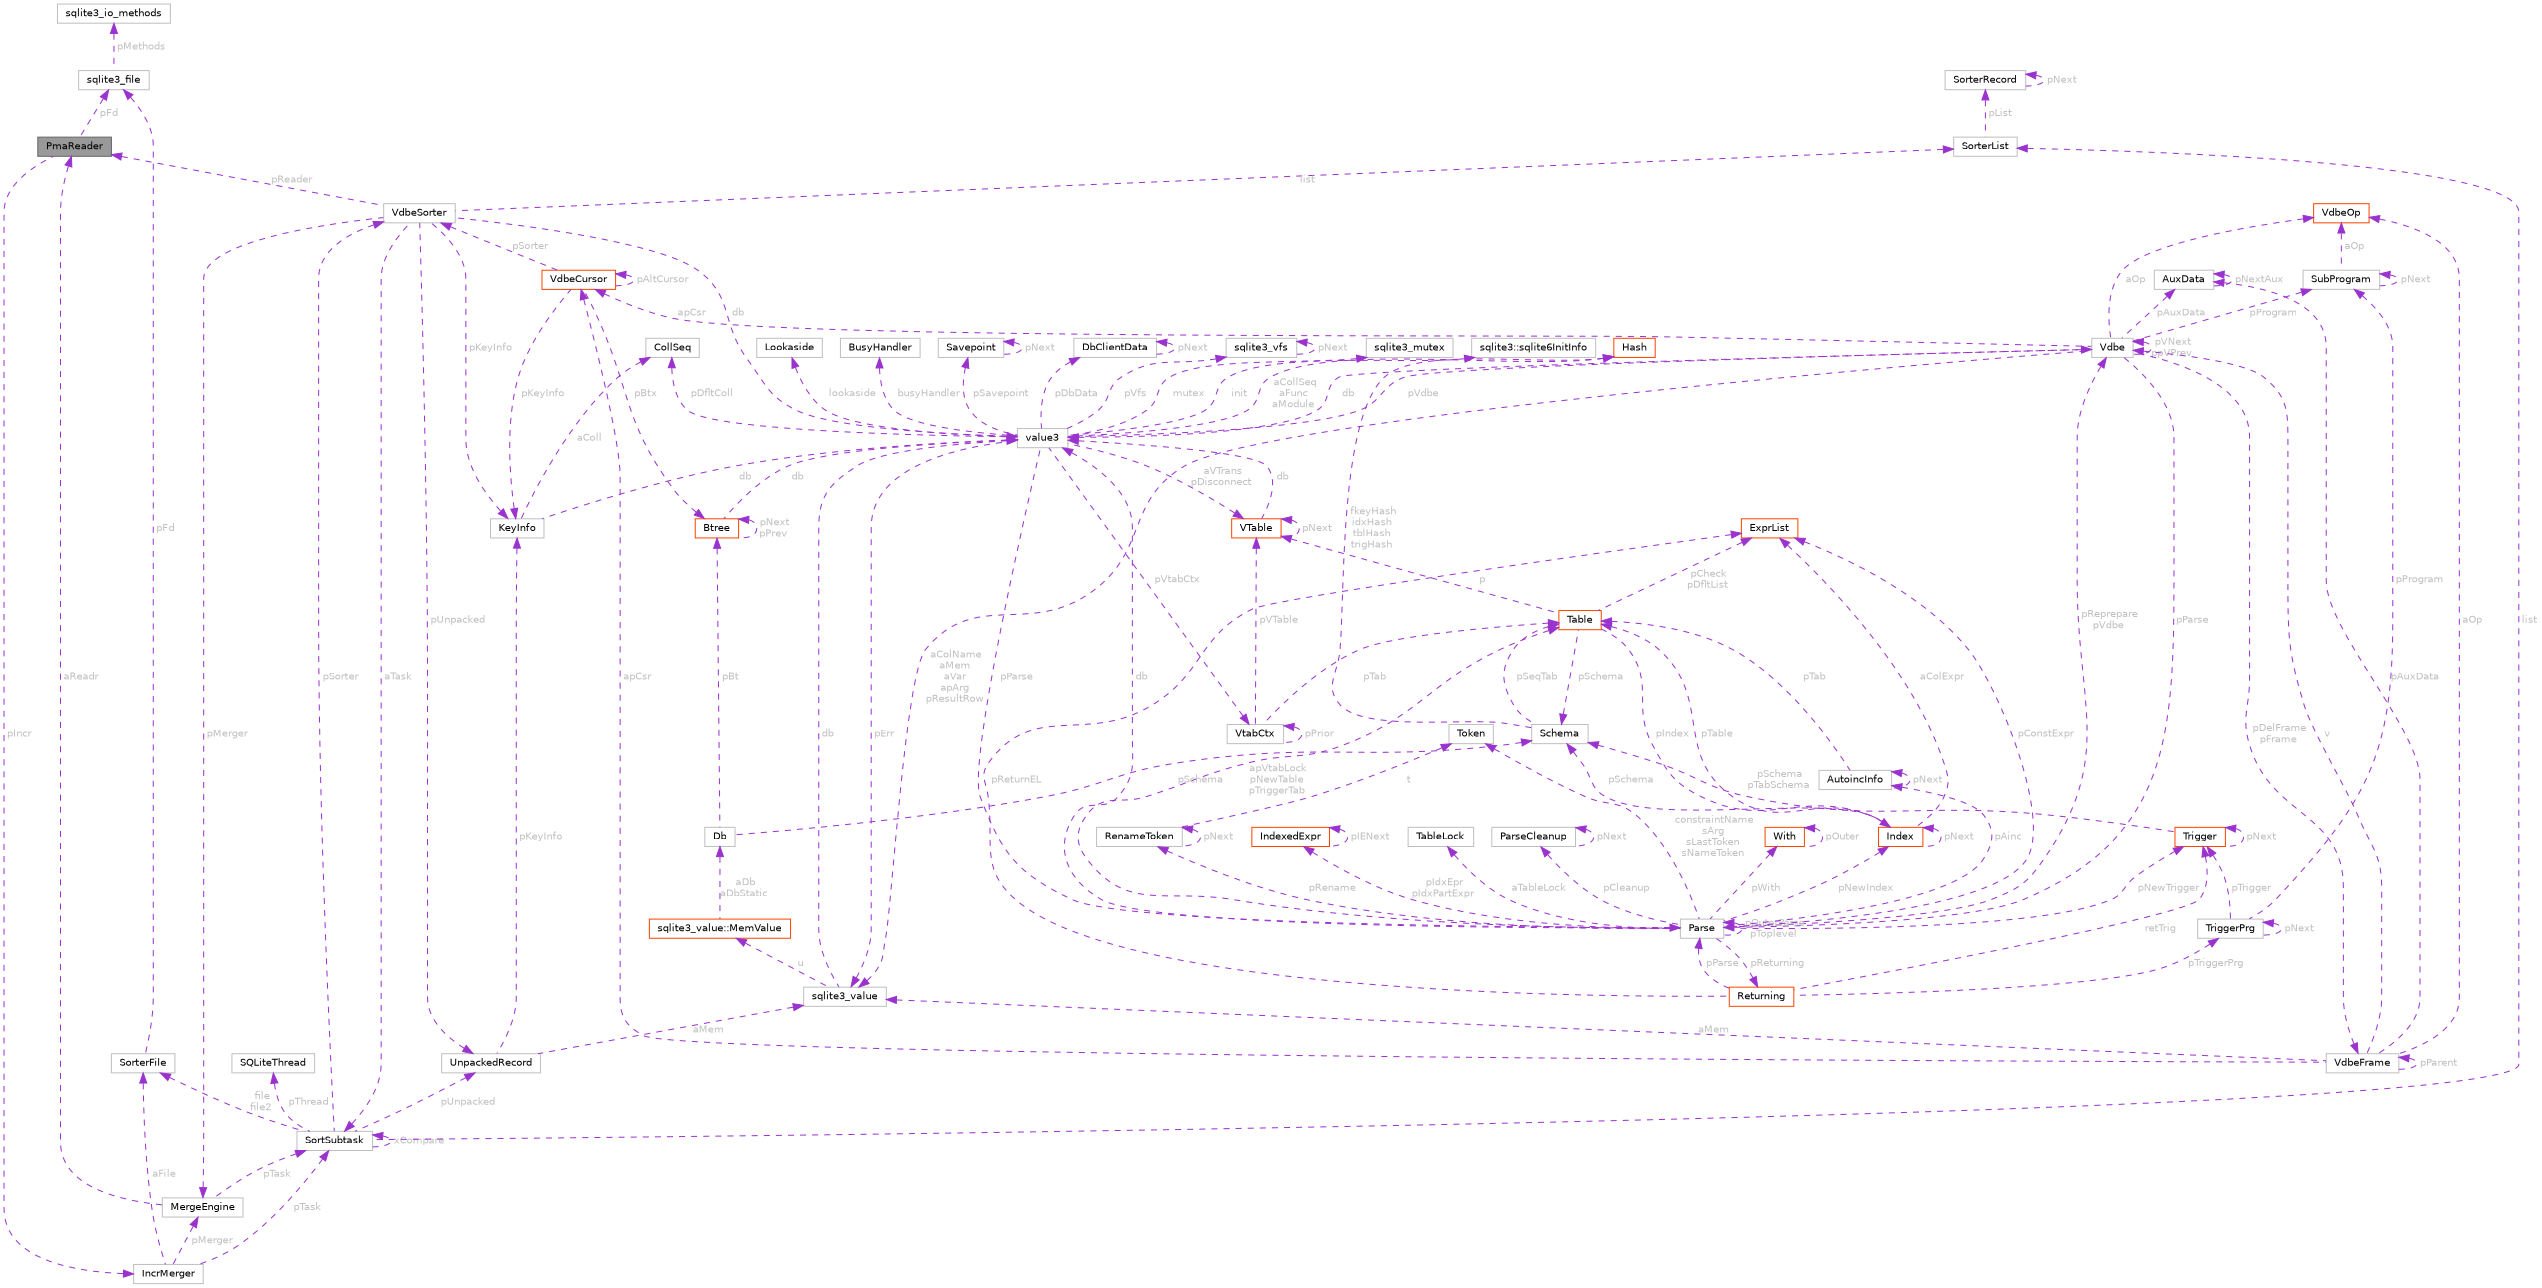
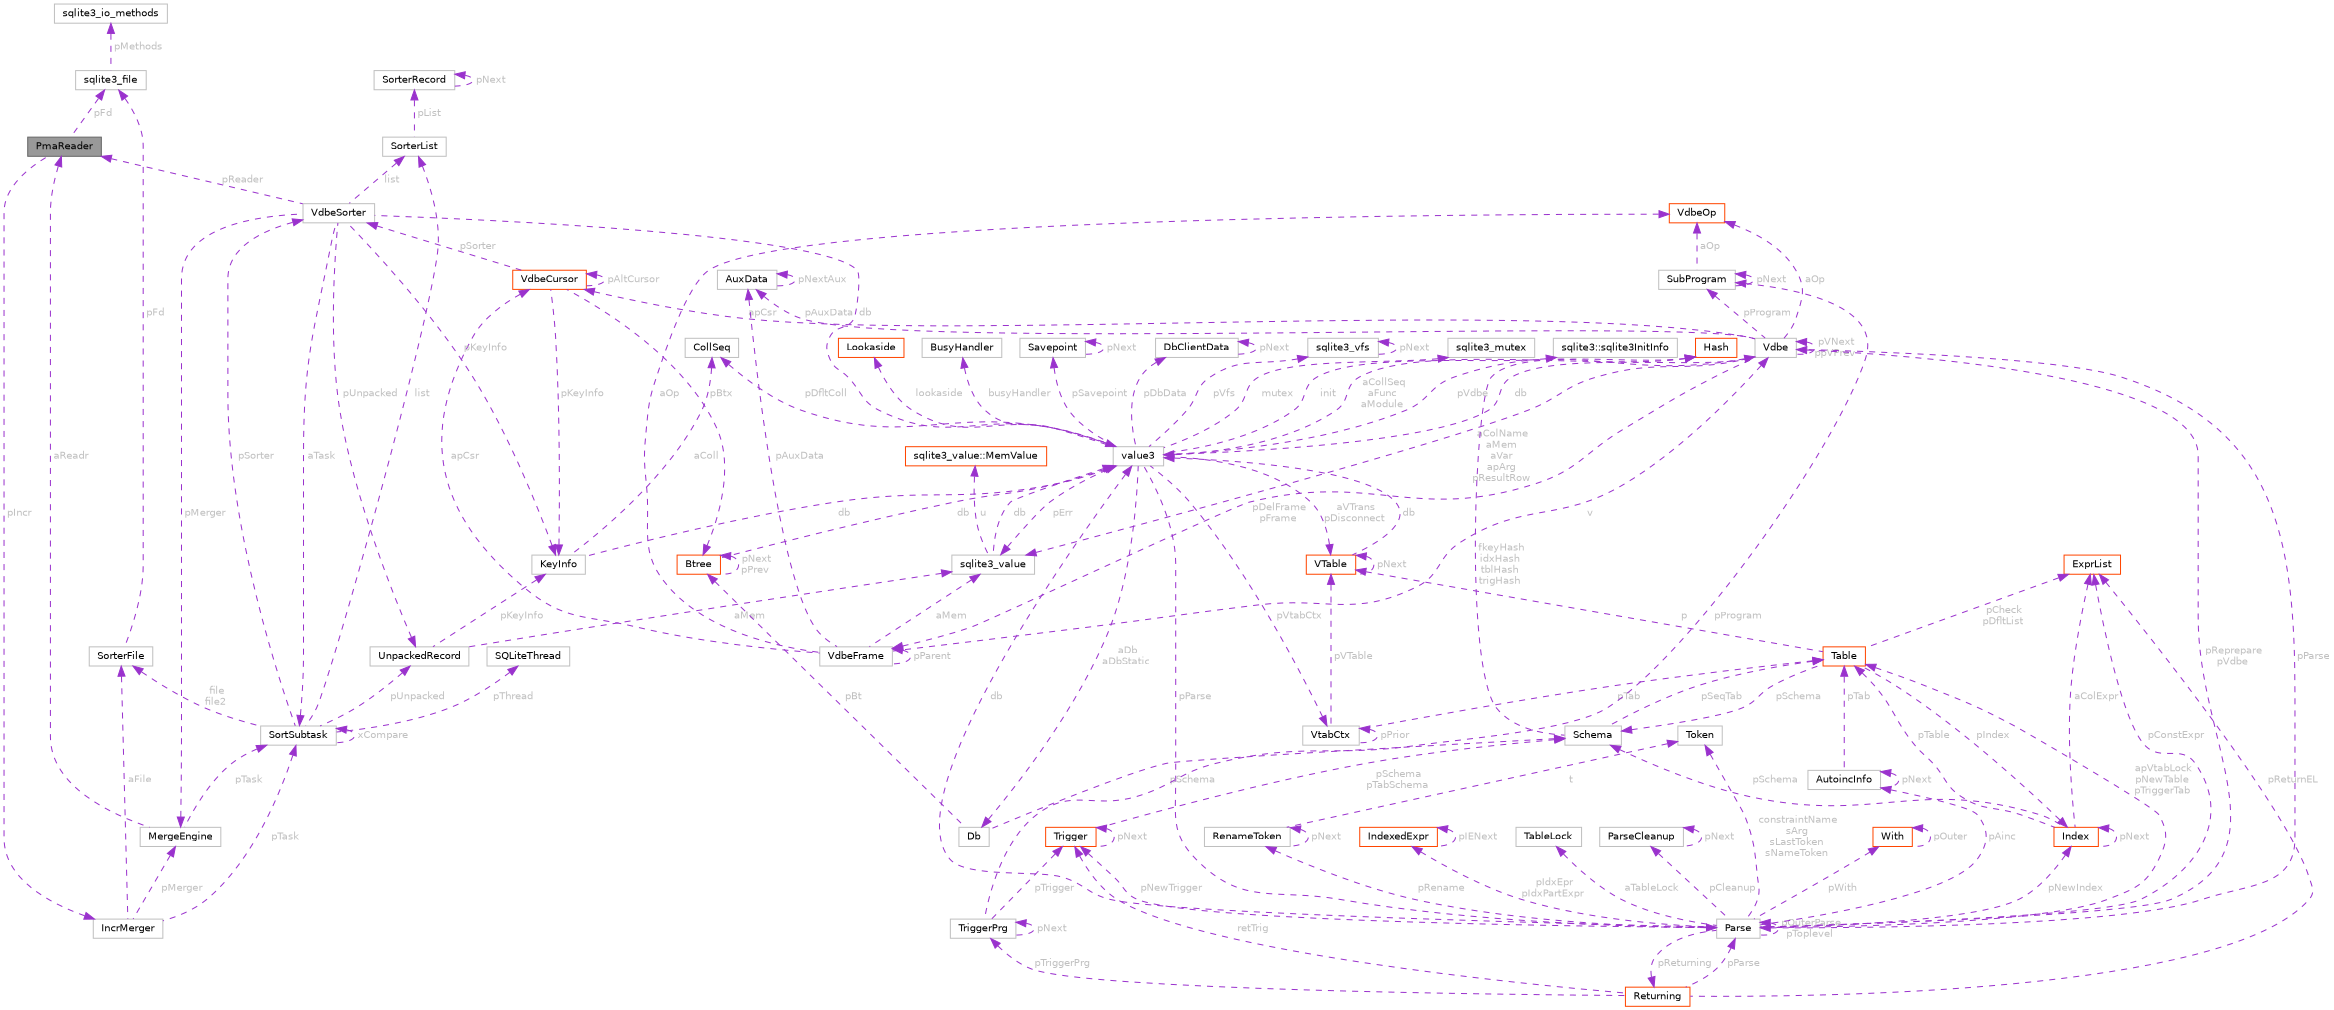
  digraph {
    node [color=grey75 fillcolor=white fontname=Helvetica fontsize=10 shape=box style=filled]
    edge [color=darkorchid3 dir=back fontcolor=grey fontname=Helvetica fontsize=10 labelfontname=Helvetica labelfontsize=10 style=dashed]
    n1 [color=gray40 fillcolor=grey60 fontcolor=black height=0.2 label=PmaReader width=0.4]
    n2 [height=0.2 label=VdbeSorter width=0.4]
    n3 [height=0.2 label=MergeEngine width=0.4]
    n4 [height=0.2 label=SortSubtask width=0.4]
    n5 [color=orangered height=0.2 label=VdbeCursor width=0.4]
    n6 [height=0.2 label=IncrMerger width=0.4]
    n7 [height=0.2 label=sqlite3_file width=0.4]
    n8 [height=0.2 label=SorterFile width=0.4]
    n9 [height=0.2 label=sqlite3_io_methods width=0.4]
    n10 [height=0.2 label=SQLiteThread width=0.4]
    n11 [height=0.2 label=Vdbe width=0.4]
    n12 [height=0.2 label=VdbeFrame width=0.4]
    n13 [height=0.2 label=value3 width=0.4]
    n14 [height=0.2 label=Parse width=0.4]
    n15 [color=orangered height=0.2 label=VTable width=0.4]
    n16 [height=0.2 label=sqlite3_value width=0.4]
    n17 [color=orangered height=0.2 label=Btree width=0.4]
    n18 [height=0.2 label=KeyInfo width=0.4]
    n19 [color=orangered height=0.2 label=Returning width=0.4]
    n20 [color=orangered height=0.2 label=Table width=0.4]
    n21 [height=0.2 label=VtabCtx width=0.4]
    n22 [height=0.2 label=UnpackedRecord width=0.4]
    n23 [height=0.2 label=Db width=0.4]
    n24 [height=0.2 label=sqlite3_vfs width=0.4]
    n25 [color=orangered height=0.2 label=ExprList width=0.4]
    n26 [color=orangered height=0.2 label=Index width=0.4]
    n27 [height=0.2 label=AutoincInfo width=0.4]
    n28 [height=0.2 label=Schema width=0.4]
    n29 [color=orangered height=0.2 label=IndexedExpr width=0.4]
    n30 [height=0.2 label=TableLock width=0.4]
    n31 [color=orangered height=0.2 label=Trigger width=0.4]
    n32 [height=0.2 label=TriggerPrg width=0.4]
    n33 [color=orangered height=0.2 label=Hash width=0.4]
    n34 [height=0.2 label=SubProgram width=0.4]
    n35 [color=orangered height=0.2 label=VdbeOp width=0.4]
    n36 [height=0.2 label=ParseCleanup width=0.4]
    n37 [height=0.2 label=Token width=0.4]
    n38 [height=0.2 label=RenameToken width=0.4]
    n39 [color=orangered height=0.2 label=With width=0.4]
    n40 [color=orangered height=0.2 label="sqlite3_value::MemValue" width=0.4]
    n41 [height=0.2 label=CollSeq width=0.4]
    n42 [height=0.2 label=AuxData width=0.4]
    n43 [height=0.2 label=sqlite3_mutex width=0.4]
-   n44 [height=0.2 label="sqlite3::sqlite6InitInfo" width=0.4]
-   n45 [height=0.2 label=Lookaside width=0.4]
+   n44 [height=0.2 label="sqlite3::sqlite3InitInfo" width=0.4]
+   n45 [color=orangered height=0.2 label=Lookaside width=0.4]
    n46 [height=0.2 label=BusyHandler width=0.4]
    n47 [height=0.2 label=Savepoint width=0.4]
    n48 [height=0.2 label=DbClientData width=0.4]
    n49 [height=0.2 label=SorterList width=0.4]
    n50 [height=0.2 label=SorterRecord width=0.4]
    n1 -> n2 [label=" pReader"]
    n1 -> n3 [label=" aReadr"]
    n2 -> n4 [label=" pSorter"]
    n2 -> n5 [label=" pSorter"]
    n3 -> n2 [label=" pMerger"]
    n3 -> n6 [label=" pMerger"]
    n4 -> n2 [label=" aTask"]
    n4 -> n3 [label=" pTask"]
    n4 -> n4 [label=" xCompare"]
    n4 -> n6 [label=" pTask"]
    n5 -> n5 [label=" pAltCursor"]
    n5 -> n11 [label=" apCsr"]
    n5 -> n12 [label=" apCsr"]
    n6 -> n1 [label=" pIncr"]
    n7 -> n1 [label=" pFd"]
    n7 -> n8 [label=" pFd"]
    n8 -> n4 [label=" file\nfile2"]
    n8 -> n6 [label=" aFile"]
    n9 -> n7 [label=" pMethods"]
    n10 -> n4 [label=" pThread"]
    n11 -> n11 [label=" pVNext\nppVPrev"]
    n11 -> n12 [label=" v"]
    n11 -> n13 [label=" pVdbe"]
    n11 -> n14 [label=" pReprepare\npVdbe"]
    n12 -> n11 [label=" pDelFrame\npFrame"]
    n12 -> n12 [label=" pParent"]
    n13 -> n2 [label=" db"]
    n13 -> n11 [label=" db"]
    n13 -> n14 [label=" db"]
    n13 -> n15 [label=" db"]
    n13 -> n16 [label=" db"]
    n13 -> n17 [label=" db"]
    n13 -> n18 [label=" db"]
    n14 -> n11 [label=" pParse"]
    n14 -> n13 [label=" pParse"]
    n14 -> n14 [label=" pOuterParse\npToplevel"]
    n14 -> n19 [label=" pParse"]
    n15 -> n13 [label=" aVTrans\npDisconnect"]
    n15 -> n15 [label=" pNext"]
    n15 -> n20 [label=" p"]
    n15 -> n21 [label=" pVTable"]
    n16 -> n11 [label=" aColName\naMem\naVar\napArg\npResultRow"]
    n16 -> n12 [label=" aMem"]
    n16 -> n13 [label=" pErr"]
    n16 -> n22 [label=" aMem"]
    n17 -> n5 [label=" pBtx"]
    n17 -> n17 [label=" pNext\npPrev"]
    n17 -> n23 [label=" pBt"]
    n18 -> n2 [label=" pKeyInfo"]
    n18 -> n5 [label=" pKeyInfo"]
    n18 -> n22 [label=" pKeyInfo"]
    n19 -> n14 [label=" pReturning"]
    n20 -> n14 [label=" apVtabLock\npNewTable\npTriggerTab"]
    n20 -> n21 [label=" pTab"]
    n20 -> n26 [label=" pTable"]
    n20 -> n27 [label=" pTab"]
    n20 -> n28 [label=" pSeqTab"]
    n21 -> n13 [label=" pVtabCtx"]
    n21 -> n21 [label=" pPrior"]
    n22 -> n2 [label=" pUnpacked"]
    n22 -> n4 [label=" pUnpacked"]
-   n23 -> n40 [label=" aDb\naDbStatic"]
+   n23 -> n13 [label=" aDb\naDbStatic"]
    n24 -> n13 [label=" pVfs"]
    n24 -> n24 [label=" pNext"]
    n25 -> n14 [label=" pConstExpr"]
    n25 -> n19 [label=" pReturnEL"]
    n25 -> n20 [label=" pCheck\npDfltList"]
    n25 -> n26 [label=" aColExpr"]
    n26 -> n14 [label=" pNewIndex"]
    n26 -> n20 [label=" pIndex"]
    n26 -> n26 [label=" pNext"]
    n27 -> n14 [label=" pAinc"]
    n27 -> n27 [label=" pNext"]
    n28 -> n20 [label=" pSchema"]
    n28 -> n23 [label=" pSchema"]
    n28 -> n26 [label=" pSchema"]
    n28 -> n31 [label=" pSchema\npTabSchema"]
    n29 -> n14 [label=" pIdxEpr\npIdxPartExpr"]
    n29 -> n29 [label=" pIENext"]
    n30 -> n14 [label=" aTableLock"]
    n31 -> n14 [label=" pNewTrigger"]
    n31 -> n19 [label=" retTrig"]
    n31 -> n31 [label=" pNext"]
    n31 -> n32 [label=" pTrigger"]
    n32 -> n19 [label=" pTriggerPrg"]
    n32 -> n32 [label=" pNext"]
    n33 -> n13 [label=" aCollSeq\naFunc\naModule"]
    n33 -> n28 [label=" fkeyHash\nidxHash\ntblHash\ntrigHash"]
    n34 -> n11 [label=" pProgram"]
    n34 -> n32 [label=" pProgram"]
    n34 -> n34 [label=" pNext"]
    n35 -> n11 [label=" aOp"]
    n35 -> n12 [label=" aOp"]
    n35 -> n34 [label=" aOp"]
    n36 -> n14 [label=" pCleanup"]
    n36 -> n36 [label=" pNext"]
    n37 -> n14 [label=" constraintName\nsArg\nsLastToken\nsNameToken"]
    n37 -> n38 [label=" t"]
    n38 -> n14 [label=" pRename"]
    n38 -> n38 [label=" pNext"]
    n39 -> n14 [label=" pWith"]
    n39 -> n39 [label=" pOuter"]
    n40 -> n16 [label=" u"]
    n41 -> n13 [label=" pDfltColl"]
    n41 -> n18 [label=" aColl"]
    n42 -> n11 [label=" pAuxData"]
    n42 -> n12 [label=" pAuxData"]
    n42 -> n42 [label=" pNextAux"]
    n43 -> n13 [label=" mutex"]
    n44 -> n13 [label=" init"]
    n45 -> n13 [label=" lookaside"]
    n46 -> n13 [label=" busyHandler"]
    n47 -> n13 [label=" pSavepoint"]
    n47 -> n47 [label=" pNext"]
    n48 -> n13 [label=" pDbData"]
    n48 -> n48 [label=" pNext"]
    n49 -> n2 [label=" list"]
    n49 -> n4 [label=" list"]
    n50 -> n49 [label=" pList"]
    n50 -> n50 [label=" pNext"]
  }
